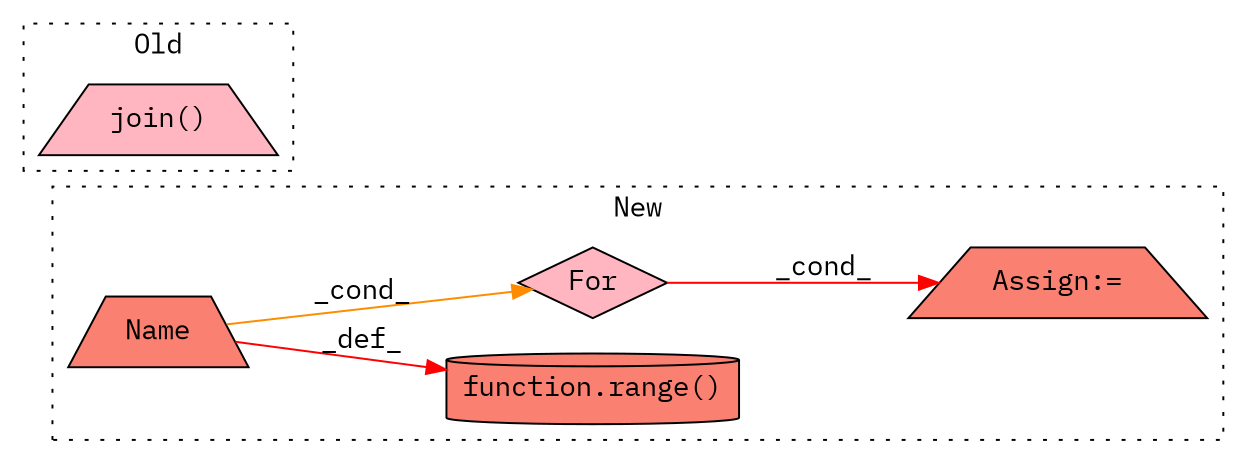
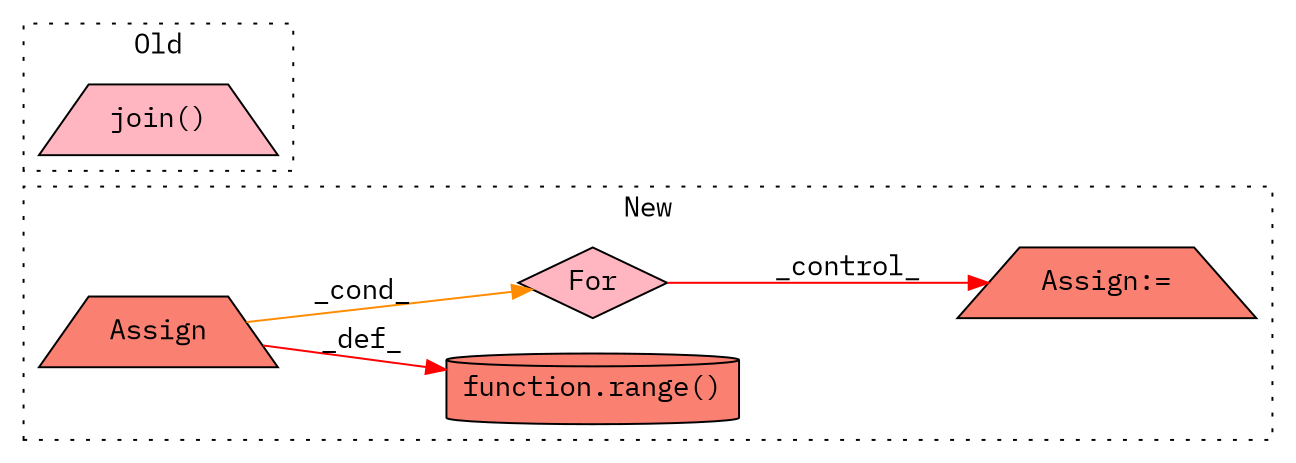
  digraph {
    fontname="IBM Plex Mono"
    rankdir=LR
    node [a=75 fillcolor=salmon fontname="IBM Plex Mono" shape=trapezium style=filled]
    edge [color=red fontname="IBM Plex Mono"]
    n1 [l="6,1" label="function.range()" s="3118,3135" shape=cylinder]
    n2 [a=107 fillcolor=lightpink l="4,18" label=For s="3106,3136" shape=diamond]
    n3 [a=68 l=3 label="Assign:=" s=3170]
-   n4 [a=87 l=4 label=Name s=3110]
+   n4 [a=87 l=4 label=Assign s=3110]
    n5 [fillcolor=lightpink l="13,1" label="join()" s="2385,2417"]
    subgraph cluster_1 {
      label=New
      style=dotted
      n1
      n2
      n3
      n4
    }
    subgraph cluster_2 {
      label=Old
      style=dotted
      n5
    }
-   n2 -> n3 [label=_cond_]
+   n2 -> n3 [label=_control_]
    n4 -> n1 [label=_def_]
    n4 -> n2 [color=darkorange label=_cond_]
  }
